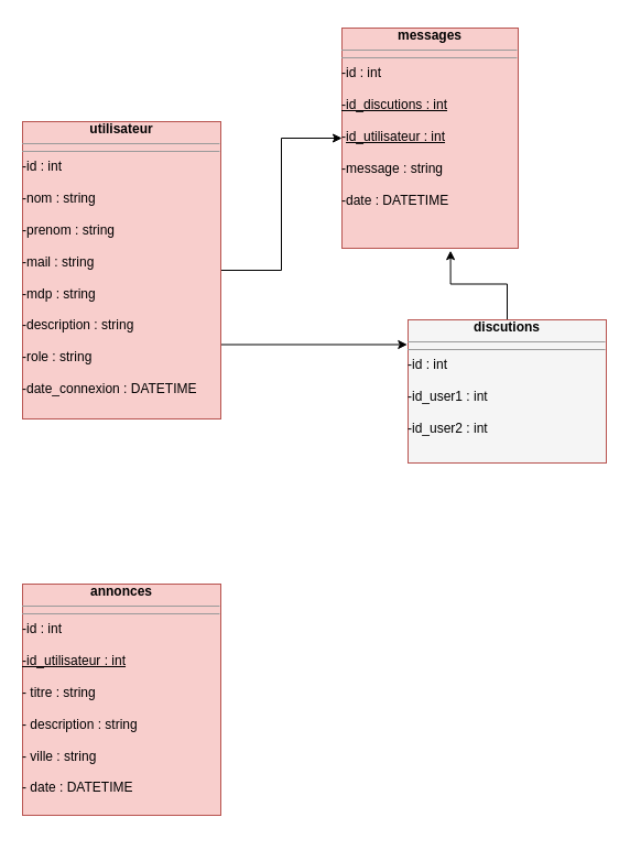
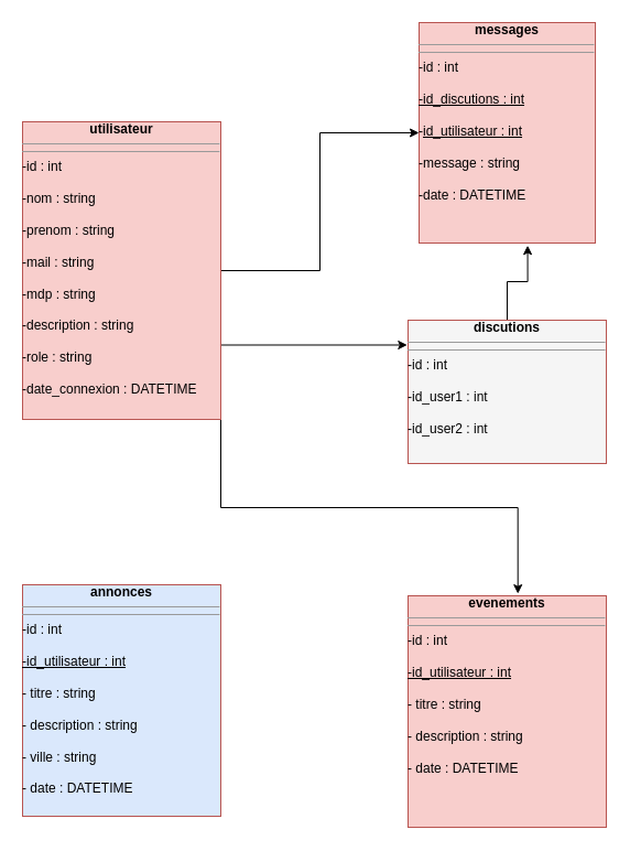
  <mxCell id="0" />
  <mxCell id="1" parent="0" />
  <mxCell id="2" value="" style="edgeStyle=orthogonalEdgeStyle;rounded=0;orthogonalLoop=1;jettySize=auto;html=1;" parent="1" source="5" target="6" edge="1"><mxGeometry relative="1" as="geometry" /></mxCell>
  <mxCell id="3" style="edgeStyle=orthogonalEdgeStyle;rounded=0;orthogonalLoop=1;jettySize=auto;html=1;exitX=1;exitY=0.75;exitDx=0;exitDy=0;entryX=-0.004;entryY=0.173;entryDx=0;entryDy=0;entryPerimeter=0;fontColor=#000000;" edge="1" parent="1" source="5" target="9"><mxGeometry relative="1" as="geometry" /></mxCell>
+ <mxCell id="4" style="edgeStyle=orthogonalEdgeStyle;rounded=0;orthogonalLoop=1;jettySize=auto;html=1;exitX=1;exitY=1;exitDx=0;exitDy=0;entryX=0.554;entryY=-0.009;entryDx=0;entryDy=0;entryPerimeter=0;fontColor=#000000;" edge="1" parent="1" source="5" target="10"><mxGeometry relative="1" as="geometry" /></mxCell>
  <mxCell id="5" value="&lt;div align=&quot;center&quot;&gt;&lt;b&gt;utilisateur&lt;/b&gt;&lt;/div&gt;&lt;hr size=&quot;1&quot;&gt;&lt;hr size=&quot;1&quot;&gt;&lt;div&gt;-id : int&lt;/div&gt;&lt;div&gt;&lt;br&gt;&lt;/div&gt;&lt;div&gt;-nom : string&lt;/div&gt;&lt;div&gt;&lt;br&gt;&lt;/div&gt;&lt;div&gt;-prenom : string&lt;/div&gt;&lt;div&gt;&lt;br&gt;&lt;/div&gt;&lt;div&gt;-mail : string&lt;/div&gt;&lt;div&gt;&lt;br&gt;&lt;/div&gt;&lt;div&gt;-mdp : string&lt;/div&gt;&lt;div&gt;&lt;br&gt;&lt;/div&gt;&lt;div&gt;-description : string&lt;/div&gt;&lt;div&gt;&lt;br&gt;&lt;/div&gt;&lt;div&gt;-role : string&lt;br&gt;&lt;/div&gt;&lt;div&gt;&lt;br&gt;&lt;/div&gt;&lt;div&gt;-date_connexion : DATETIME&lt;br&gt;&lt;/div&gt;&lt;div&gt;&lt;br&gt;&lt;/div&gt;&lt;div&gt;&lt;br&gt;&lt;/div&gt;" style="verticalAlign=top;align=left;overflow=fill;fontSize=12;fontFamily=Helvetica;html=1;fillColor=#f8cecc;strokeColor=#b85450;" parent="1" vertex="1"><mxGeometry x="20" y="110" width="180" height="270" as="geometry" /></mxCell>
- <mxCell id="6" value="&lt;div align=&quot;center&quot;&gt;&lt;b&gt;messages&lt;/b&gt;&lt;/div&gt;&lt;hr size=&quot;1&quot;&gt;&lt;hr size=&quot;1&quot;&gt;&lt;div&gt;-id : int&lt;/div&gt;&lt;div&gt;&lt;br&gt;&lt;/div&gt;&lt;div&gt;&lt;u&gt;-id_discutions : int&lt;/u&gt;&lt;br&gt;&lt;/div&gt;&lt;div&gt;&lt;br&gt;&lt;/div&gt;&lt;div&gt;-&lt;u&gt;id_utilisateur : int&lt;/u&gt;&lt;br&gt;&lt;/div&gt;&lt;div&gt;&lt;br&gt;&lt;/div&gt;&lt;div&gt;-message : string&lt;/div&gt;&lt;div&gt;&lt;br&gt;&lt;/div&gt;&lt;div&gt;-date : DATETIME&lt;/div&gt;&lt;div&gt;&lt;br&gt;&lt;/div&gt;&lt;div&gt;&lt;br&gt;&lt;/div&gt;" style="verticalAlign=top;align=left;overflow=fill;fontSize=12;fontFamily=Helvetica;html=1;fillColor=#f8cecc;strokeColor=#b85450;" parent="1" vertex="1"><mxGeometry x="310" y="25" width="160" height="200" as="geometry" /></mxCell>
- <mxCell id="7" value="&lt;div align=&quot;center&quot;&gt;&lt;b&gt;annonces&lt;/b&gt;&lt;/div&gt;&lt;hr size=&quot;1&quot;&gt;&lt;hr size=&quot;1&quot;&gt;&lt;div&gt;-id : int&lt;/div&gt;&lt;div&gt;&lt;br&gt;&lt;/div&gt;&lt;div&gt;&lt;u&gt;-id_utilisateur : int&lt;/u&gt;&lt;br&gt;&lt;/div&gt;&lt;div&gt;&lt;br&gt;&lt;/div&gt;&lt;div&gt;- titre : string&lt;br&gt;&lt;/div&gt;&lt;div&gt;&lt;br&gt;&lt;/div&gt;&lt;div&gt;- description : string&lt;/div&gt;&lt;div&gt;&lt;br&gt;&lt;/div&gt;&lt;div&gt;- ville : string&lt;br&gt;&lt;/div&gt;&lt;div&gt;&lt;br&gt;&lt;/div&gt;&lt;div&gt;- date : DATETIME&lt;br&gt;&lt;/div&gt;&lt;div&gt;&lt;br&gt;&lt;/div&gt;&lt;div&gt;&lt;br&gt;&lt;/div&gt;" style="verticalAlign=top;align=left;overflow=fill;fontSize=12;fontFamily=Helvetica;html=1;fillColor=#f8cecc;strokeColor=#b85450;" vertex="1" parent="1"><mxGeometry x="20" y="530" width="180" height="210" as="geometry" /></mxCell>
+ <mxCell id="6" value="&lt;div align=&quot;center&quot;&gt;&lt;b&gt;messages&lt;/b&gt;&lt;/div&gt;&lt;hr size=&quot;1&quot;&gt;&lt;hr size=&quot;1&quot;&gt;&lt;div&gt;-id : int&lt;/div&gt;&lt;div&gt;&lt;br&gt;&lt;/div&gt;&lt;div&gt;&lt;u&gt;-id_discutions : int&lt;/u&gt;&lt;br&gt;&lt;/div&gt;&lt;div&gt;&lt;br&gt;&lt;/div&gt;&lt;div&gt;-&lt;u&gt;id_utilisateur : int&lt;/u&gt;&lt;br&gt;&lt;/div&gt;&lt;div&gt;&lt;br&gt;&lt;/div&gt;&lt;div&gt;-message : string&lt;/div&gt;&lt;div&gt;&lt;br&gt;&lt;/div&gt;&lt;div&gt;-date : DATETIME&lt;/div&gt;&lt;div&gt;&lt;br&gt;&lt;/div&gt;&lt;div&gt;&lt;br&gt;&lt;/div&gt;" style="verticalAlign=top;align=left;overflow=fill;fontSize=12;fontFamily=Helvetica;html=1;fillColor=#f8cecc;strokeColor=#b85450;" parent="1" vertex="1"><mxGeometry x="380" y="20" width="160" height="200" as="geometry" /></mxCell>
+ <mxCell id="7" value="&lt;div align=&quot;center&quot;&gt;&lt;b&gt;annonces&lt;/b&gt;&lt;/div&gt;&lt;hr size=&quot;1&quot;&gt;&lt;hr size=&quot;1&quot;&gt;&lt;div&gt;-id : int&lt;/div&gt;&lt;div&gt;&lt;br&gt;&lt;/div&gt;&lt;div&gt;&lt;u&gt;-id_utilisateur : int&lt;/u&gt;&lt;br&gt;&lt;/div&gt;&lt;div&gt;&lt;br&gt;&lt;/div&gt;&lt;div&gt;- titre : string&lt;br&gt;&lt;/div&gt;&lt;div&gt;&lt;br&gt;&lt;/div&gt;&lt;div&gt;- description : string&lt;/div&gt;&lt;div&gt;&lt;br&gt;&lt;/div&gt;&lt;div&gt;- ville : string&lt;br&gt;&lt;/div&gt;&lt;div&gt;&lt;br&gt;&lt;/div&gt;&lt;div&gt;- date : DATETIME&lt;br&gt;&lt;/div&gt;&lt;div&gt;&lt;br&gt;&lt;/div&gt;&lt;div&gt;&lt;br&gt;&lt;/div&gt;" style="verticalAlign=top;align=left;overflow=fill;fontSize=12;fontFamily=Helvetica;html=1;fillColor=#dae8fc;strokeColor=#b85450;" vertex="1" parent="1"><mxGeometry x="20" y="530" width="180" height="210" as="geometry" /></mxCell>
  <mxCell id="8" style="edgeStyle=orthogonalEdgeStyle;rounded=0;orthogonalLoop=1;jettySize=auto;html=1;exitX=0.5;exitY=0;exitDx=0;exitDy=0;entryX=0.616;entryY=1.011;entryDx=0;entryDy=0;entryPerimeter=0;fontColor=#000000;" edge="1" parent="1" source="9" target="6"><mxGeometry relative="1" as="geometry" /></mxCell>
  <mxCell id="9" value="&lt;div align=&quot;center&quot;&gt;&lt;b&gt;discutions&lt;/b&gt;&lt;/div&gt;&lt;hr size=&quot;1&quot;&gt;&lt;hr size=&quot;1&quot;&gt;&lt;div&gt;-id : int&lt;br&gt;&lt;/div&gt;&lt;div&gt;&lt;br&gt;&lt;/div&gt;&lt;div&gt;-id_user1 : int&lt;br&gt;&lt;/div&gt;&lt;div&gt;&lt;br&gt;&lt;/div&gt;&lt;div&gt;-id_user2 : int&lt;u&gt;&lt;br&gt;&lt;/u&gt;&lt;/div&gt;&lt;div&gt;&lt;br&gt;&lt;/div&gt;&lt;div&gt;&lt;br&gt;&lt;/div&gt;&lt;div&gt;&lt;br&gt;&lt;/div&gt;&lt;div&gt;&lt;br&gt;&lt;/div&gt;" style="verticalAlign=top;align=left;overflow=fill;fontSize=12;fontFamily=Helvetica;html=1;fillColor=#f5f5f5;strokeColor=#b85450;" vertex="1" parent="1"><mxGeometry x="370" y="290" width="180" height="130" as="geometry" /></mxCell>
+ <mxCell id="10" value="&lt;div align=&quot;center&quot;&gt;&lt;b&gt;evenements&lt;/b&gt;&lt;/div&gt;&lt;hr size=&quot;1&quot;&gt;&lt;hr size=&quot;1&quot;&gt;&lt;div&gt;-id : int&lt;/div&gt;&lt;div&gt;&lt;br&gt;&lt;/div&gt;&lt;div&gt;&lt;u&gt;-id_utilisateur : int&lt;/u&gt;&lt;br&gt;&lt;/div&gt;&lt;div&gt;&lt;br&gt;&lt;/div&gt;&lt;div&gt;- titre : string&lt;br&gt;&lt;/div&gt;&lt;div&gt;&lt;br&gt;&lt;/div&gt;&lt;div&gt;- description : string&lt;/div&gt;&lt;div&gt;&lt;br&gt;&lt;/div&gt;&lt;div&gt;- date : DATETIME&lt;br&gt;&lt;/div&gt;&lt;div&gt;&lt;br&gt;&lt;/div&gt;&lt;div&gt;&lt;br&gt;&lt;/div&gt;" style="verticalAlign=top;align=left;overflow=fill;fontSize=12;fontFamily=Helvetica;html=1;fillColor=#f8cecc;strokeColor=#b85450;" vertex="1" parent="1"><mxGeometry x="370" y="540" width="180" height="210" as="geometry" /></mxCell>
